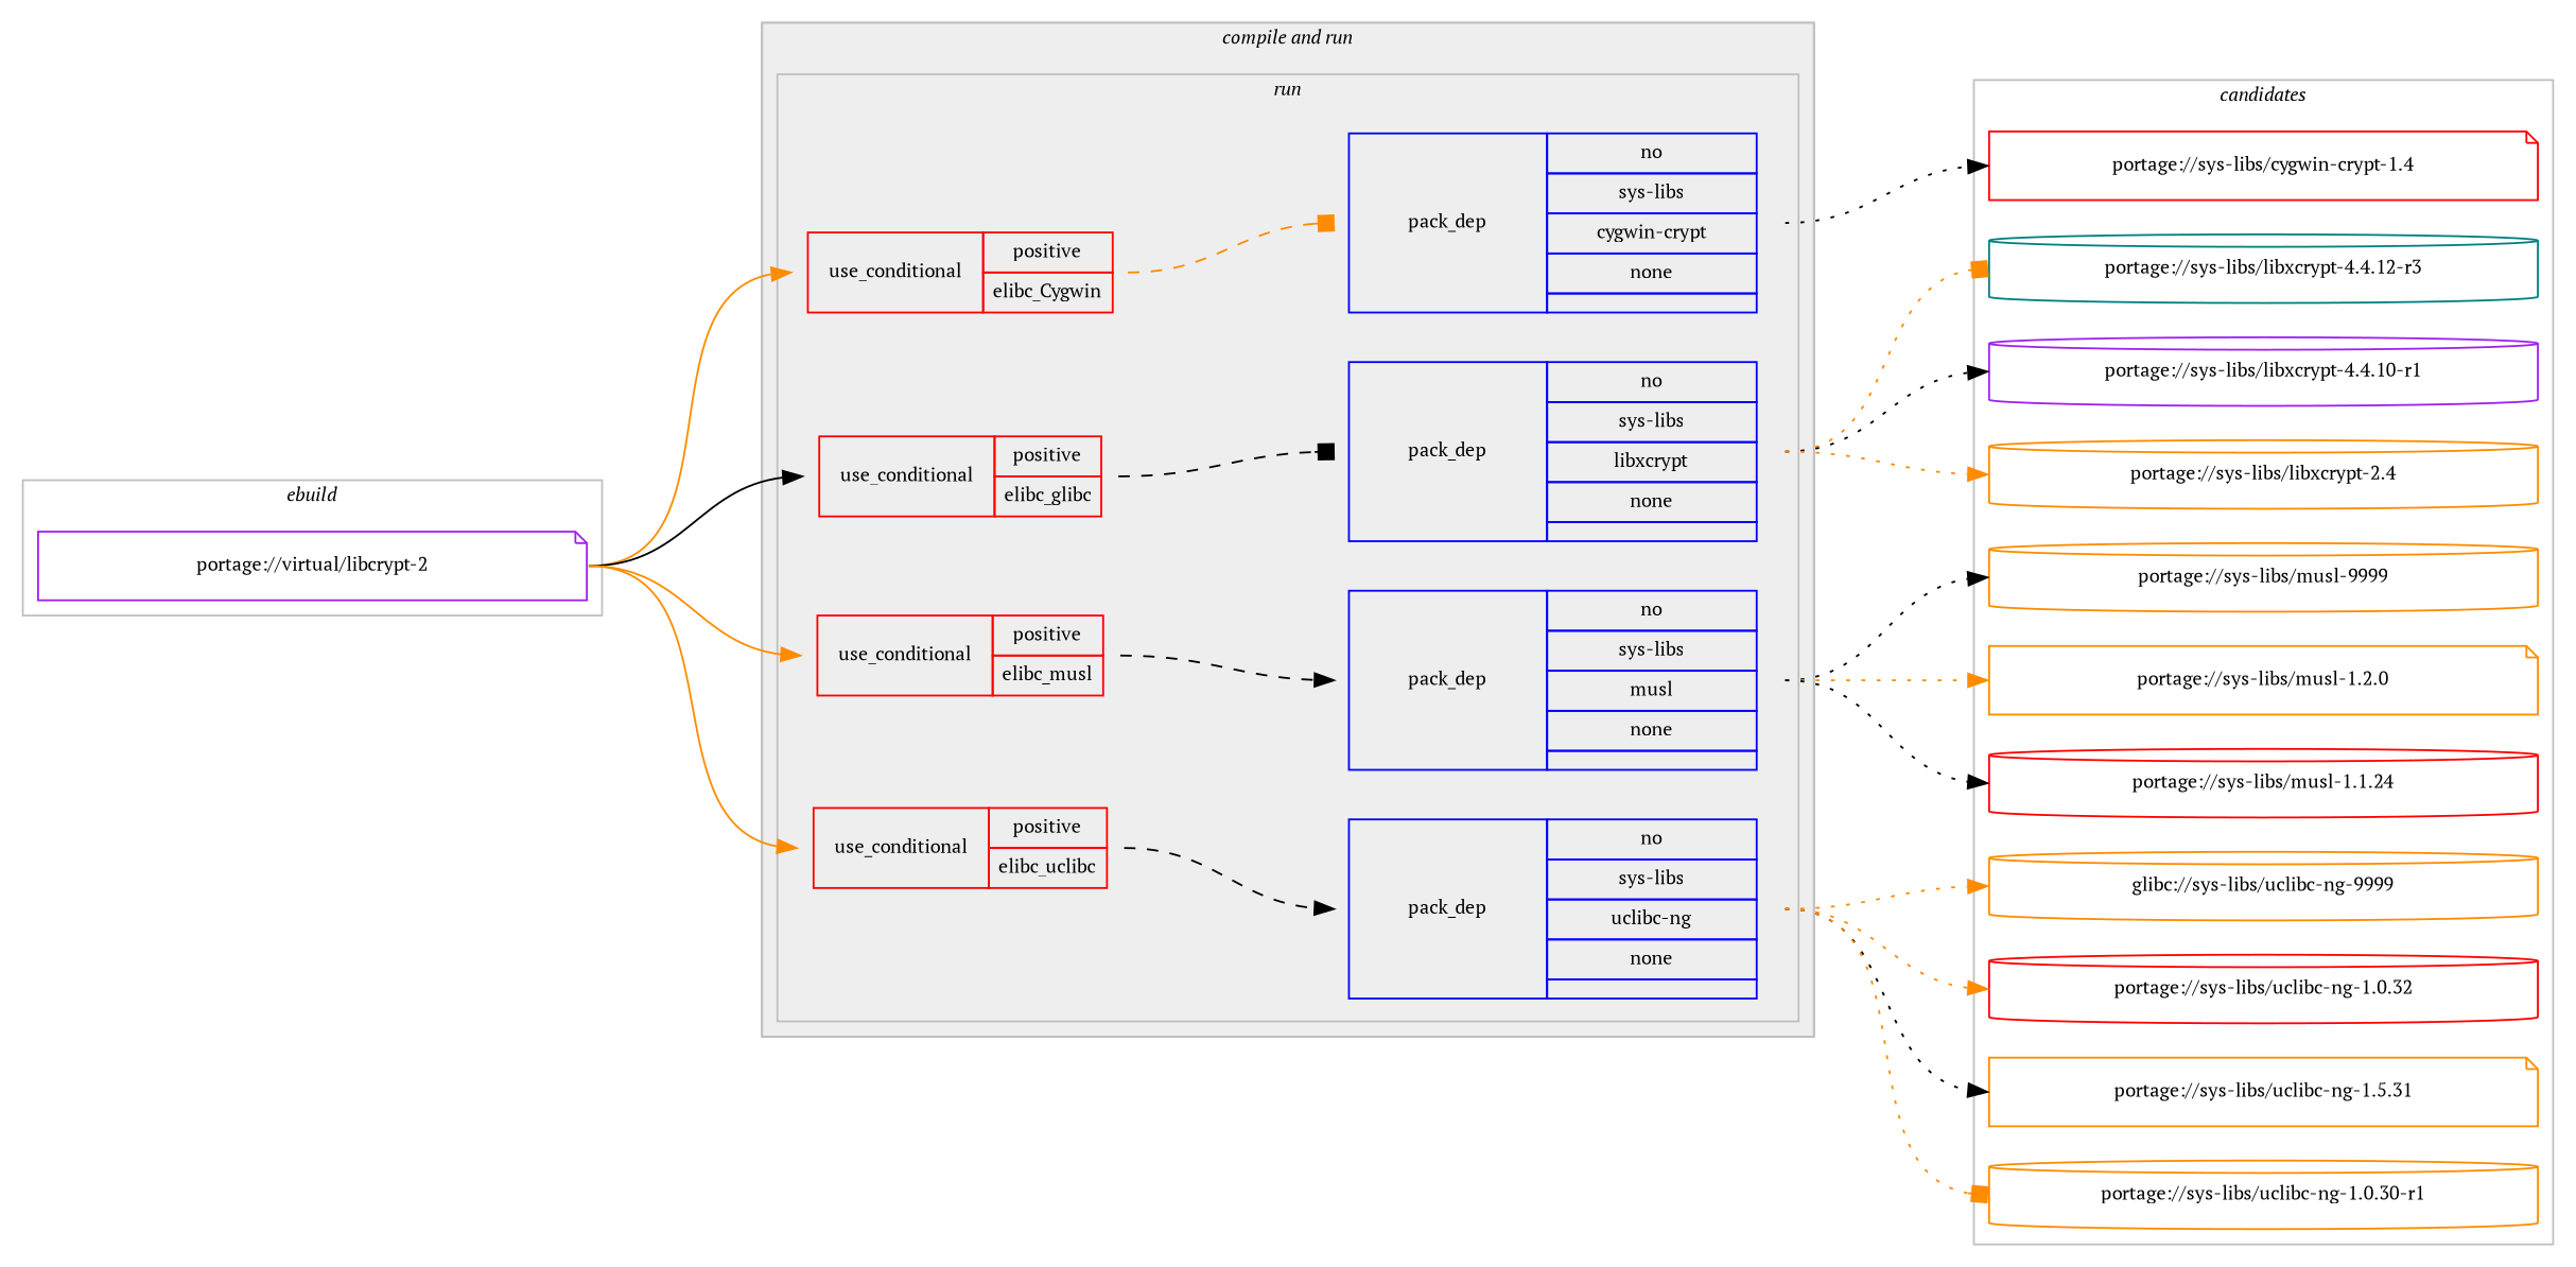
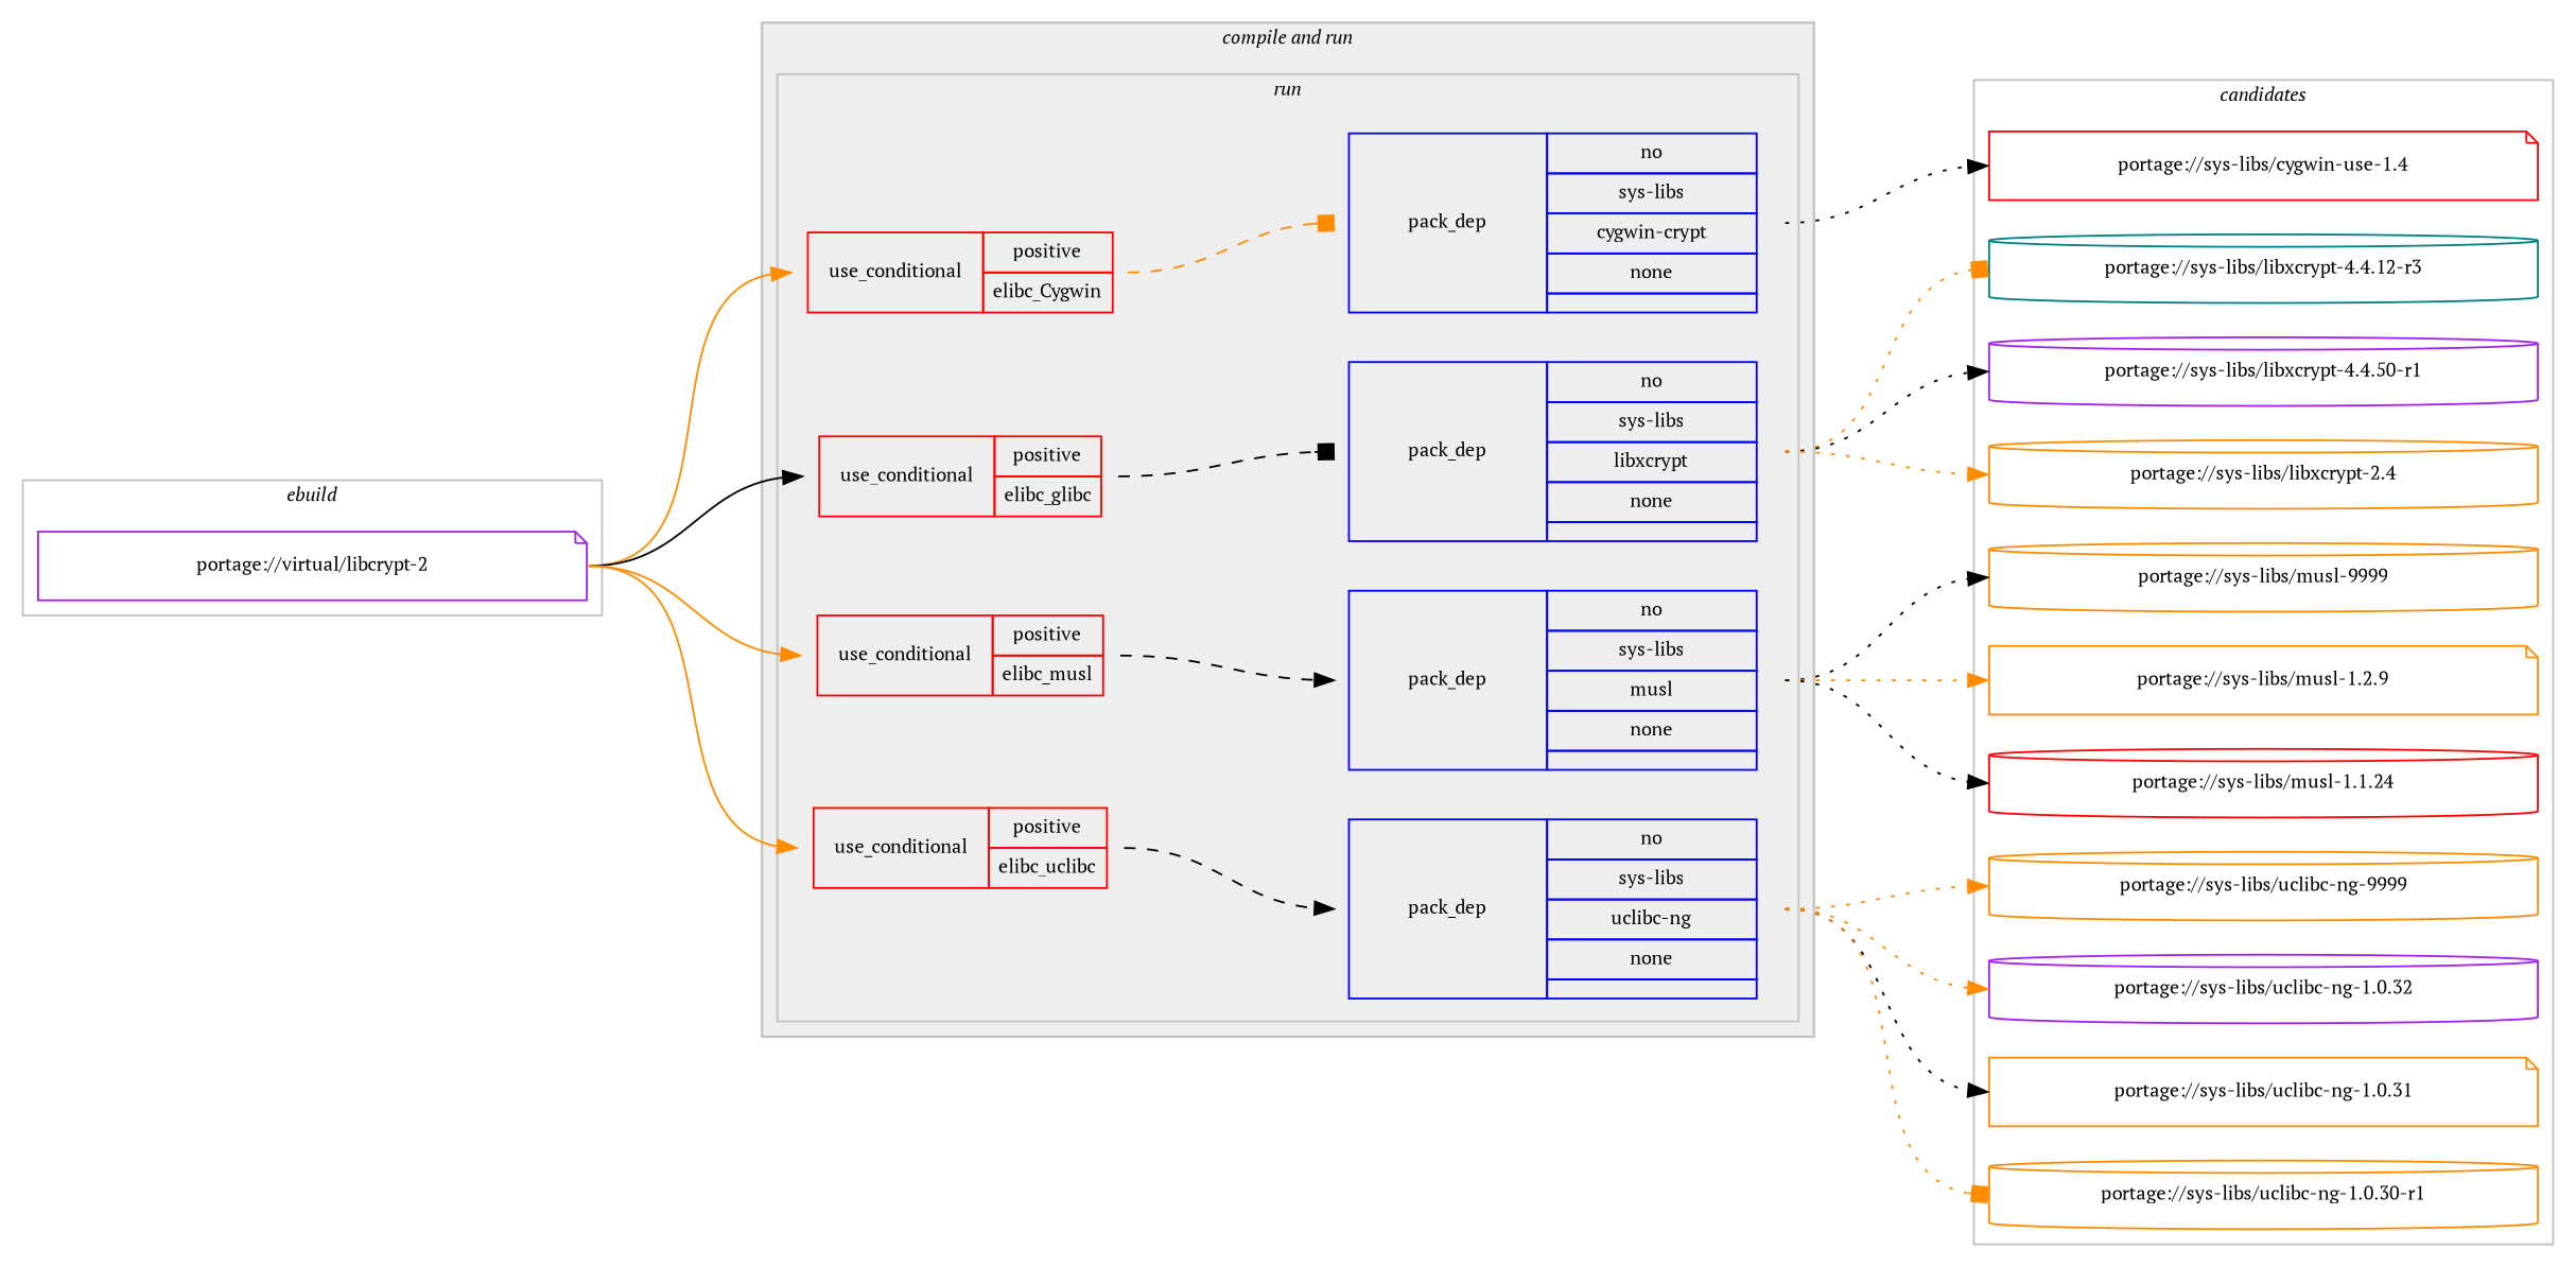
  digraph {
    compound=true
    concentrate=true
    fontname="PT Serif"
    fontsize=10
    newrank=true
    rankdir=LR
    ranksep=1.5
    node [color=red fontname="PT Serif" fontsize=10 shape=none]
    edge [arrowhead=normal color=darkorange fontname="PT Serif" headport=w style=dotted tailport=e weight=100]
    n1 [color=purple label="portage://virtual/libcrypt-2" shape=note width=4]
    n2 [color=blue label=<<TABLE BORDER="0" CELLBORDER="1" CELLSPACING="0" CELLPADDING="4" WIDTH="220"><TR><TD ROWSPAN="6" CELLPADDING="30">pack_dep</TD></TR><TR><TD WIDTH="110">no</TD></TR><TR><TD>sys-libs</TD></TR><TR><TD>cygwin-crypt</TD></TR><TR><TD>none</TD></TR><TR><TD></TD></TR></TABLE>>]
    n3 [label=<<TABLE BORDER="0" CELLBORDER="1" CELLSPACING="0" CELLPADDING="4"><TR><TD ROWSPAN="3" CELLPADDING="10">use_conditional</TD></TR><TR><TD>positive</TD></TR><TR><TD>elibc_Cygwin</TD></TR></TABLE>>]
    n4 [color=blue label=<<TABLE BORDER="0" CELLBORDER="1" CELLSPACING="0" CELLPADDING="4" WIDTH="220"><TR><TD ROWSPAN="6" CELLPADDING="30">pack_dep</TD></TR><TR><TD WIDTH="110">no</TD></TR><TR><TD>sys-libs</TD></TR><TR><TD>libxcrypt</TD></TR><TR><TD>none</TD></TR><TR><TD></TD></TR></TABLE>>]
    n5 [label=<<TABLE BORDER="0" CELLBORDER="1" CELLSPACING="0" CELLPADDING="4"><TR><TD ROWSPAN="3" CELLPADDING="10">use_conditional</TD></TR><TR><TD>positive</TD></TR><TR><TD>elibc_glibc</TD></TR></TABLE>>]
    n6 [color=blue label=<<TABLE BORDER="0" CELLBORDER="1" CELLSPACING="0" CELLPADDING="4" WIDTH="220"><TR><TD ROWSPAN="6" CELLPADDING="30">pack_dep</TD></TR><TR><TD WIDTH="110">no</TD></TR><TR><TD>sys-libs</TD></TR><TR><TD>musl</TD></TR><TR><TD>none</TD></TR><TR><TD></TD></TR></TABLE>>]
    n7 [label=<<TABLE BORDER="0" CELLBORDER="1" CELLSPACING="0" CELLPADDING="4"><TR><TD ROWSPAN="3" CELLPADDING="10">use_conditional</TD></TR><TR><TD>positive</TD></TR><TR><TD>elibc_musl</TD></TR></TABLE>>]
    n8 [color=blue label=<<TABLE BORDER="0" CELLBORDER="1" CELLSPACING="0" CELLPADDING="4" WIDTH="220"><TR><TD ROWSPAN="6" CELLPADDING="30">pack_dep</TD></TR><TR><TD WIDTH="110">no</TD></TR><TR><TD>sys-libs</TD></TR><TR><TD>uclibc-ng</TD></TR><TR><TD>none</TD></TR><TR><TD></TD></TR></TABLE>>]
    n9 [label=<<TABLE BORDER="0" CELLBORDER="1" CELLSPACING="0" CELLPADDING="4"><TR><TD ROWSPAN="3" CELLPADDING="10">use_conditional</TD></TR><TR><TD>positive</TD></TR><TR><TD>elibc_uclibc</TD></TR></TABLE>>]
-   n10 [label="portage://sys-libs/cygwin-crypt-1.4" shape=note width=4]
+   n10 [label="portage://sys-libs/cygwin-use-1.4" shape=note width=4]
    n11 [color=teal label="portage://sys-libs/libxcrypt-4.4.12-r3" shape=cylinder width=4]
-   n12 [color=purple label="portage://sys-libs/libxcrypt-4.4.10-r1" shape=cylinder width=4]
+   n12 [color=purple label="portage://sys-libs/libxcrypt-4.4.50-r1" shape=cylinder width=4]
    n13 [color=darkorange label="portage://sys-libs/libxcrypt-2.4" shape=cylinder width=4]
    n14 [color=darkorange label="portage://sys-libs/musl-9999" shape=cylinder width=4]
-   n15 [color=darkorange label="portage://sys-libs/musl-1.2.0" shape=note width=4]
+   n15 [color=darkorange label="portage://sys-libs/musl-1.2.9" shape=note width=4]
    n16 [label="portage://sys-libs/musl-1.1.24" shape=cylinder width=4]
-   n17 [color=darkorange label="glibc://sys-libs/uclibc-ng-9999" shape=cylinder width=4]
-   n18 [label="portage://sys-libs/uclibc-ng-1.0.32" shape=cylinder width=4]
-   n19 [color=darkorange label="portage://sys-libs/uclibc-ng-1.5.31" shape=note width=4]
+   n17 [color=darkorange label="portage://sys-libs/uclibc-ng-9999" shape=cylinder width=4]
+   n18 [color=purple label="portage://sys-libs/uclibc-ng-1.0.32" shape=cylinder width=4]
+   n19 [color=darkorange label="portage://sys-libs/uclibc-ng-1.0.31" shape=note width=4]
    n20 [color=darkorange label="portage://sys-libs/uclibc-ng-1.0.30-r1" shape=cylinder width=4]
    subgraph cluster_1 {
      color=gray
      label=<<i>ebuild</i>>
      rank=same
      n1
    }
    subgraph cluster_2 {
      color=gray
      label=<<i>dependencies</i>>
      subgraph cluster_3 {
        color=gray
        fillcolor="#eeeeee"
        label=<<i>compile</i>>
        style=filled
      }
      subgraph cluster_4 {
        color=gray
        fillcolor="#eeeeee"
        label=<<i>compile and run</i>>
        style=filled
      }
      subgraph cluster_5 {
        color=gray
        fillcolor="#eeeeee"
        label=<<i>run</i>>
        style=filled
        subgraph sub_6 {
          color=gray
          fillcolor="#eeeeee"
          label=<<i>run</i>>
          style=filled
          n3
          subgraph sub_7 {
            color=gray
            fillcolor="#eeeeee"
            label=<<i>run</i>>
            style=filled
            n2
          }
        }
        subgraph sub_8 {
          color=gray
          fillcolor="#eeeeee"
          label=<<i>run</i>>
          style=filled
          n5
          subgraph sub_9 {
            color=gray
            fillcolor="#eeeeee"
            label=<<i>run</i>>
            style=filled
            n4
          }
        }
        subgraph sub_10 {
          color=gray
          fillcolor="#eeeeee"
          label=<<i>run</i>>
          style=filled
          n7
          subgraph sub_11 {
            color=gray
            fillcolor="#eeeeee"
            label=<<i>run</i>>
            style=filled
            n6
          }
        }
        subgraph sub_12 {
          color=gray
          fillcolor="#eeeeee"
          label=<<i>run</i>>
          style=filled
          n9
          subgraph sub_13 {
            color=gray
            fillcolor="#eeeeee"
            label=<<i>run</i>>
            style=filled
            n8
          }
        }
      }
    }
    subgraph cluster_14 {
      color=gray
      label=<<i>candidates</i>>
      rank=same
      subgraph sub_15 {
        color=black
        label=<<i>candidates</i>>
        nodesep=1
        rank=same
        n10
      }
      subgraph sub_16 {
        color=black
        label=<<i>candidates</i>>
        nodesep=1
        rank=same
        n11
        n12
        n13
      }
      subgraph sub_17 {
        color=black
        label=<<i>candidates</i>>
        nodesep=1
        rank=same
        n14
        n15
        n16
      }
      subgraph sub_18 {
        color=black
        label=<<i>candidates</i>>
        nodesep=1
        rank=same
        n17
        n18
        n19
        n20
      }
    }
    n1 -> n3 [style=solid weight=20]
    n1 -> n5 [color=black style=solid weight=20]
    n1 -> n7 [style=solid weight=20]
    n1 -> n9 [style=solid weight=20]
    n2 -> n10 [color=black]
    n3 -> n2 [arrowhead=box style=dashed weight=20]
    n4 -> n11 [arrowhead=box]
    n4 -> n12 [color=black]
    n4 -> n13
    n5 -> n4 [arrowhead=box color=black style=dashed weight=20]
    n6 -> n14 [color=black]
    n6 -> n15
    n6 -> n16 [color=black]
    n7 -> n6 [color=black style=dashed weight=20]
    n8 -> n17
    n8 -> n18
    n8 -> n19 [color=black]
    n8 -> n20 [arrowhead=box]
    n9 -> n8 [color=black style=dashed weight=20]
  }
